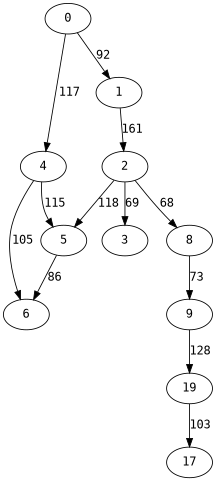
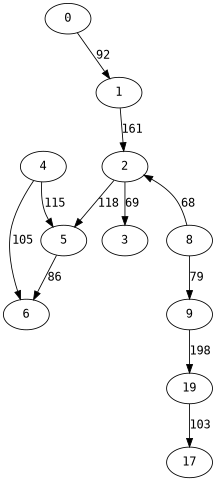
  digraph {
    fontname="DejaVu Sans Mono"
    node [fontname="DejaVu Sans Mono"]
    edge [fontname="DejaVu Sans Mono"]
    0
    1
    4
    2
    5
    6
    3
    8
    9
    n10 [label=19]
    n11 [label=17]
    0 -> 1 [label=92]
-   0 -> 4 [label=117]
    1 -> 2 [label=161]
    4 -> 5 [label=115]
    4 -> 6 [label=105]
    2 -> 5 [label=118]
    2 -> 3 [label=69]
-   2 -> 8 [label=68]
+   8 -> 2 [label=68]
    5 -> 6 [label=86]
-   8 -> 9 [label=73]
-   9 -> n10 [label=128]
+   8 -> 9 [label=79]
+   9 -> n10 [label=198]
    n10 -> n11 [label=103]
  }
